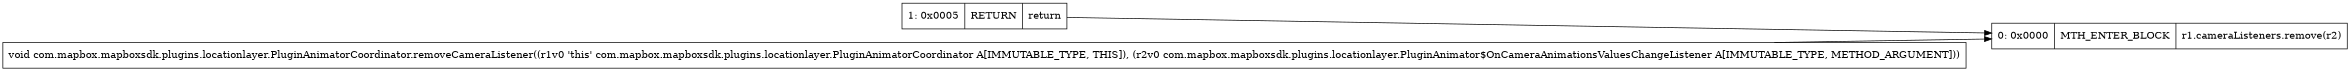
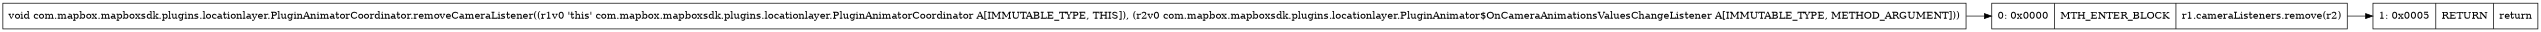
  digraph {
    rankdir=LR
    node [shape=record]
    n1 [label="{0\:\ 0x0000|MTH_ENTER_BLOCK\l|r1.cameraListeners.remove(r2)\l}"]
    n2 [label="{1\:\ 0x0005|RETURN\l|return\l}"]
    n3 [label="{void com.mapbox.mapboxsdk.plugins.locationlayer.PluginAnimatorCoordinator.removeCameraListener((r1v0 'this' com.mapbox.mapboxsdk.plugins.locationlayer.PluginAnimatorCoordinator A[IMMUTABLE_TYPE, THIS]), (r2v0 com.mapbox.mapboxsdk.plugins.locationlayer.PluginAnimator$OnCameraAnimationsValuesChangeListener A[IMMUTABLE_TYPE, METHOD_ARGUMENT])) }"]
-   n2 -> n1
+   n1 -> n2
    n3 -> n1
  }
